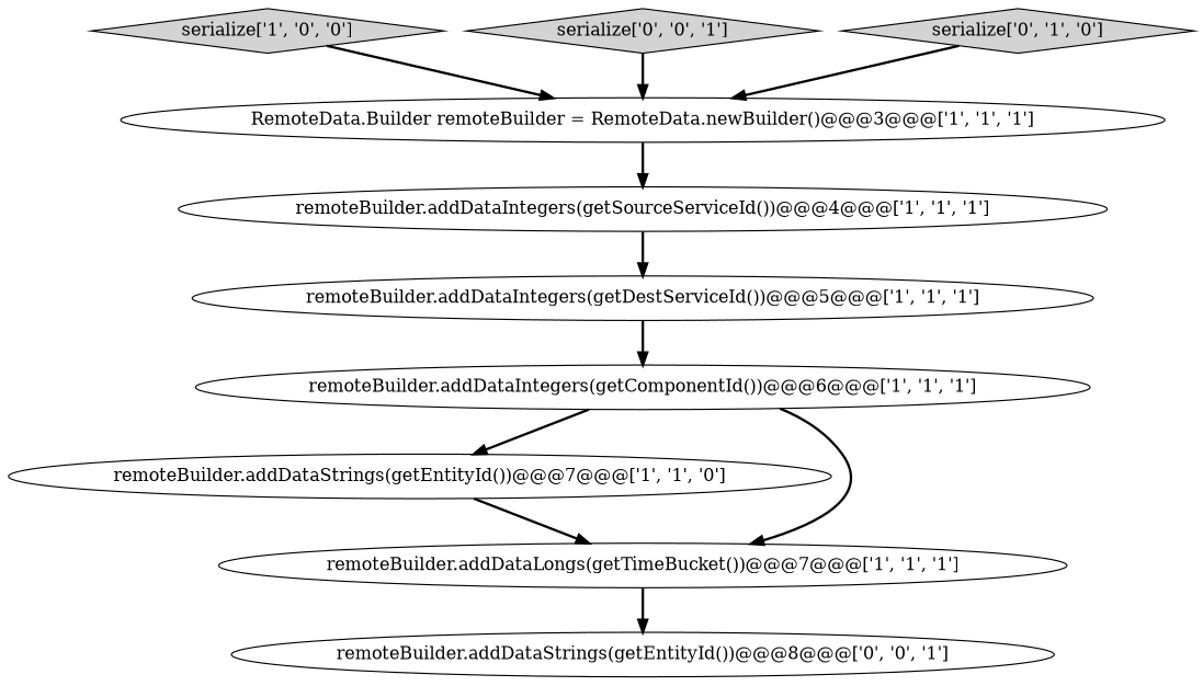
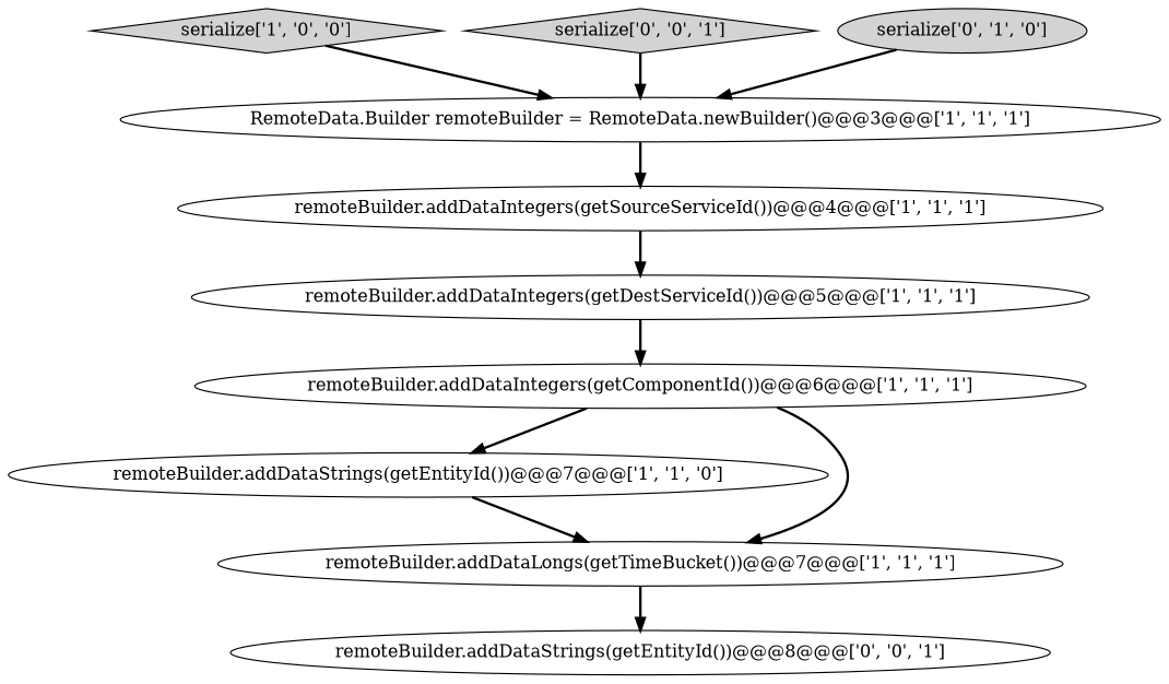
  digraph {
    node [fillcolor=white shape=ellipse style=filled]
    edge [style=bold]
    n1 [label="remoteBuilder.addDataIntegers(getSourceServiceId())@@@4@@@['1', '1', '1']"]
    n2 [label="remoteBuilder.addDataIntegers(getDestServiceId())@@@5@@@['1', '1', '1']"]
    n3 [label="remoteBuilder.addDataIntegers(getComponentId())@@@6@@@['1', '1', '1']"]
    n4 [fillcolor=lightgray label="serialize['1', '0', '0']" shape=diamond]
    n5 [label="RemoteData.Builder remoteBuilder = RemoteData.newBuilder()@@@3@@@['1', '1', '1']"]
    n6 [label="remoteBuilder.addDataStrings(getEntityId())@@@7@@@['1', '1', '0']"]
    n7 [label="remoteBuilder.addDataLongs(getTimeBucket())@@@7@@@['1', '1', '1']"]
    n8 [label="remoteBuilder.addDataStrings(getEntityId())@@@8@@@['0', '0', '1']"]
    n9 [fillcolor=lightgray label="serialize['0', '0', '1']" shape=diamond]
-   n10 [fillcolor=lightgray label="serialize['0', '1', '0']" shape=diamond]
+   n10 [fillcolor=lightgray label="serialize['0', '1', '0']"]
    n1 -> n2
    n2 -> n3
    n3 -> n6
    n3 -> n7
    n4 -> n5
    n5 -> n1
    n6 -> n7
    n7 -> n8
    n9 -> n5
    n10 -> n5
  }
